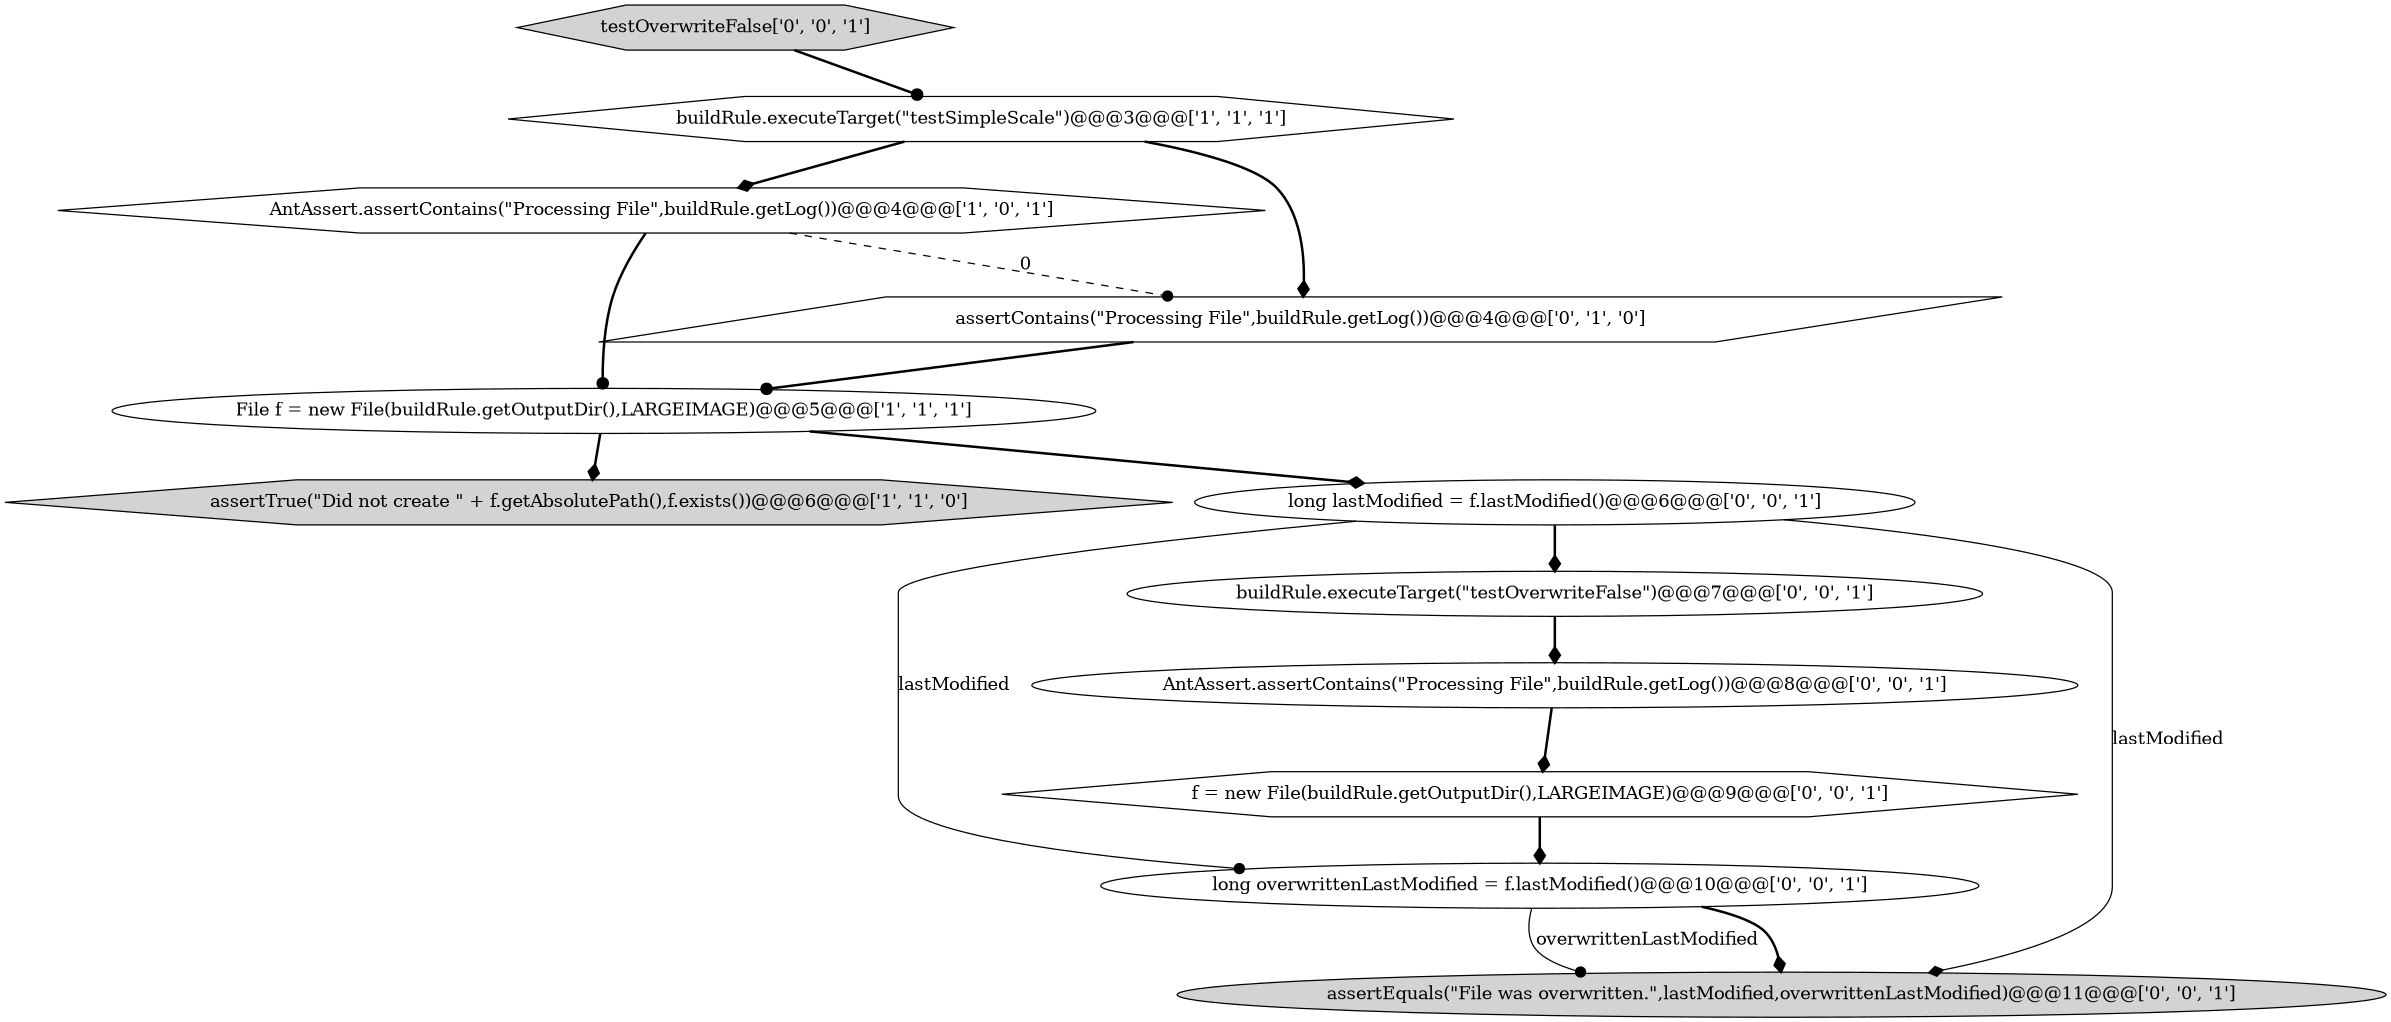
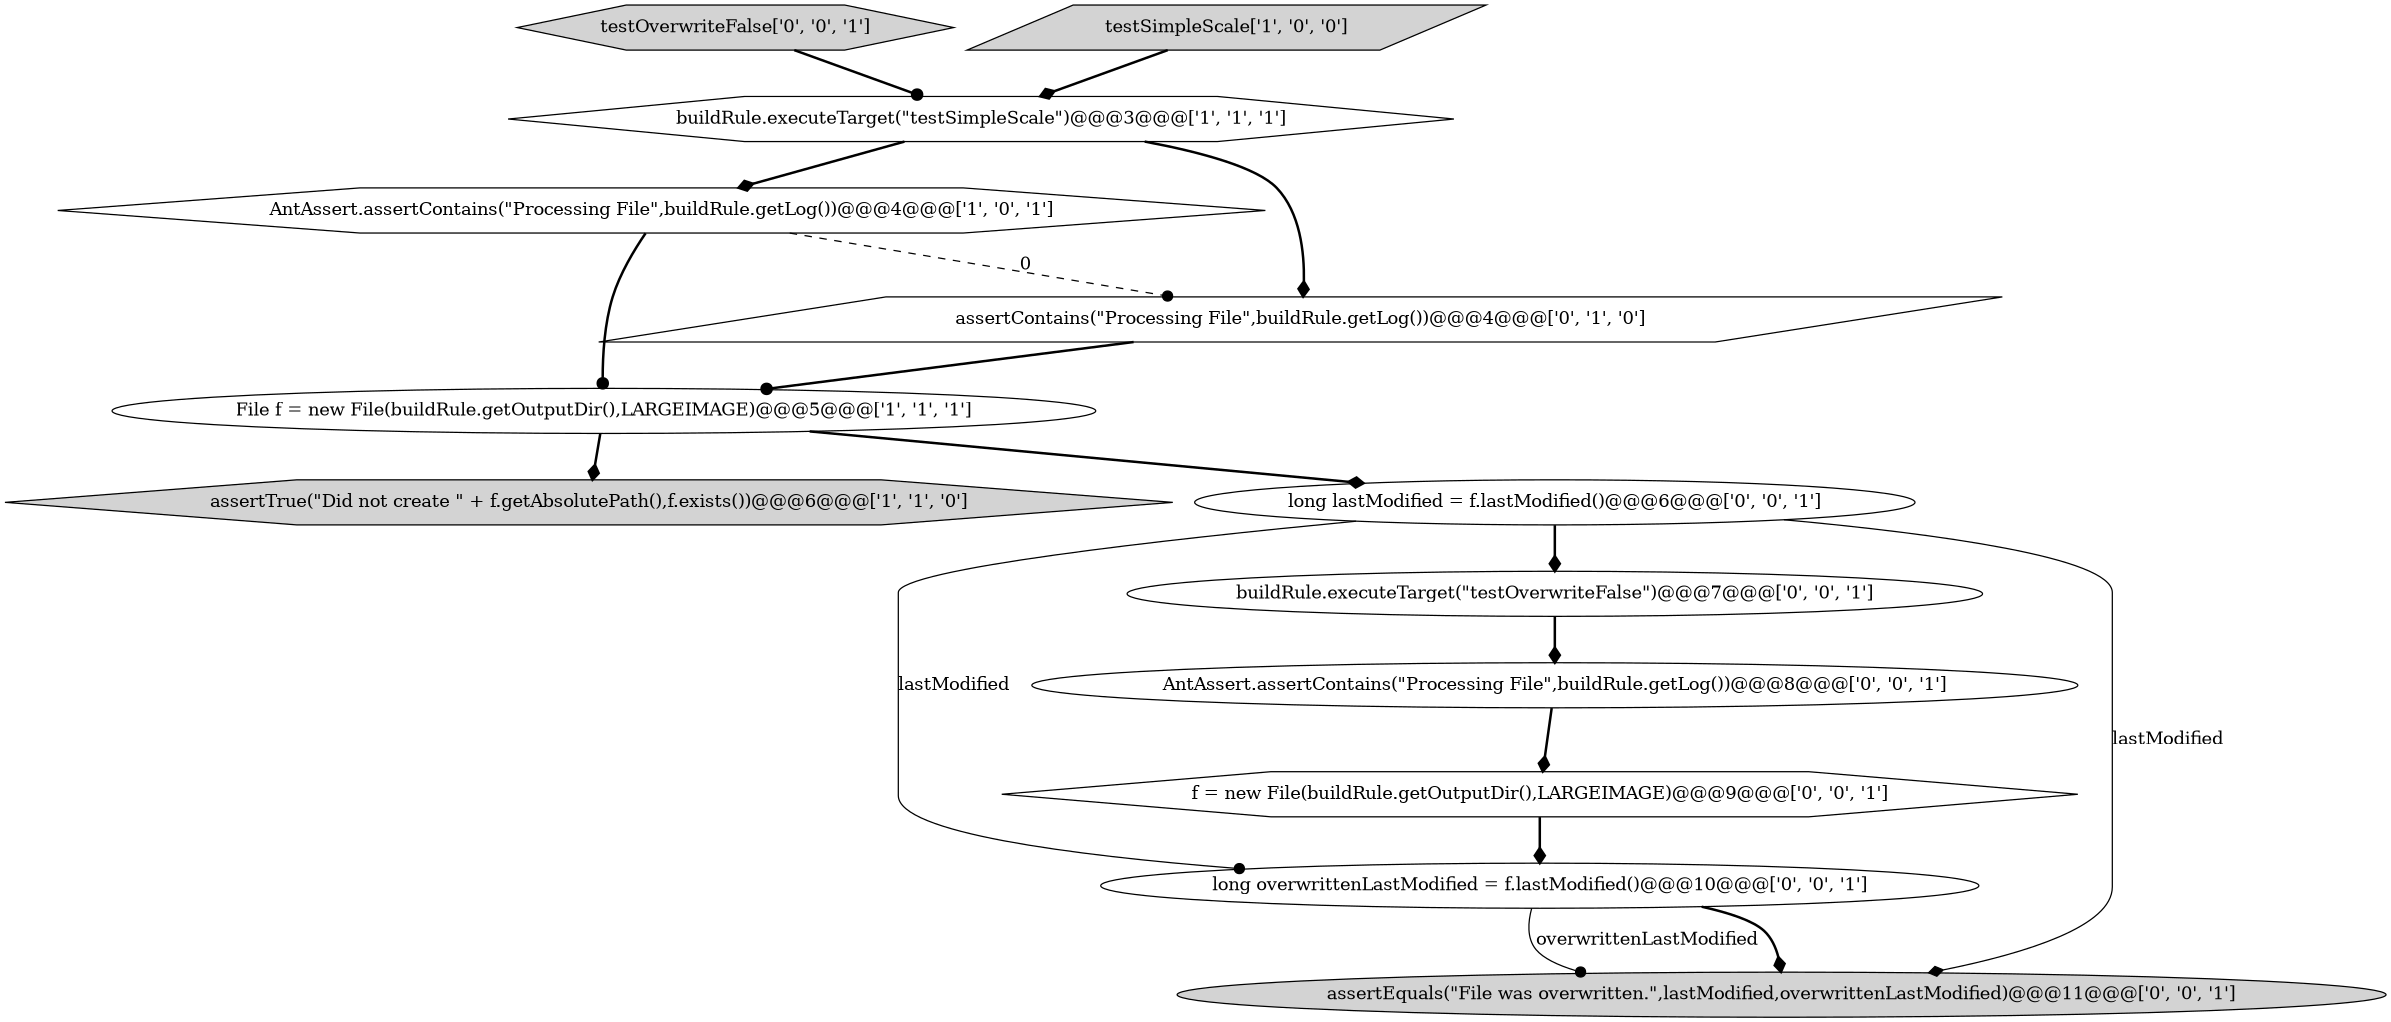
  digraph {
    node [fillcolor=white shape=ellipse style=filled]
    edge [arrowhead=diamond style=bold]
    n1 [fillcolor=lightgray label="testOverwriteFalse['0', '0', '1']" shape=hexagon]
    n2 [label="buildRule.executeTarget(\"testSimpleScale\")@@@3@@@['1', '1', '1']" shape=hexagon]
    n3 [label="AntAssert.assertContains(\"Processing File\",buildRule.getLog())@@@4@@@['1', '0', '1']" shape=hexagon]
    n4 [label="assertContains(\"Processing File\",buildRule.getLog())@@@4@@@['0', '1', '0']" shape=parallelogram]
    n5 [label="f = new File(buildRule.getOutputDir(),LARGEIMAGE)@@@9@@@['0', '0', '1']" shape=hexagon]
    n6 [label="long overwrittenLastModified = f.lastModified()@@@10@@@['0', '0', '1']"]
    n7 [fillcolor=lightgray label="assertEquals(\"File was overwritten.\",lastModified,overwrittenLastModified)@@@11@@@['0', '0', '1']"]
    n8 [label="File f = new File(buildRule.getOutputDir(),LARGEIMAGE)@@@5@@@['1', '1', '1']"]
    n9 [fillcolor=lightgray label="assertTrue(\"Did not create \" + f.getAbsolutePath(),f.exists())@@@6@@@['1', '1', '0']" shape=hexagon]
    n10 [label="long lastModified = f.lastModified()@@@6@@@['0', '0', '1']"]
    n11 [label="buildRule.executeTarget(\"testOverwriteFalse\")@@@7@@@['0', '0', '1']"]
    n12 [label="AntAssert.assertContains(\"Processing File\",buildRule.getLog())@@@8@@@['0', '0', '1']"]
+   n13 [fillcolor=lightgray label="testSimpleScale['1', '0', '0']" shape=parallelogram]
    n1 -> n2 [arrowhead=dot]
    n2 -> n3
    n2 -> n4
    n3 -> n4 [arrowhead=dot label=0 style=dashed]
    n3 -> n8 [arrowhead=dot]
    n4 -> n8 [arrowhead=dot]
    n5 -> n6
    n6 -> n7
    n6 -> n7 [arrowhead=dot label=overwrittenLastModified style=solid]
    n8 -> n9
    n8 -> n10
    n10 -> n6 [arrowhead=dot label=lastModified style=solid]
    n10 -> n7 [label=lastModified style=solid]
    n10 -> n11
    n11 -> n12
    n12 -> n5
+   n13 -> n2
  }
